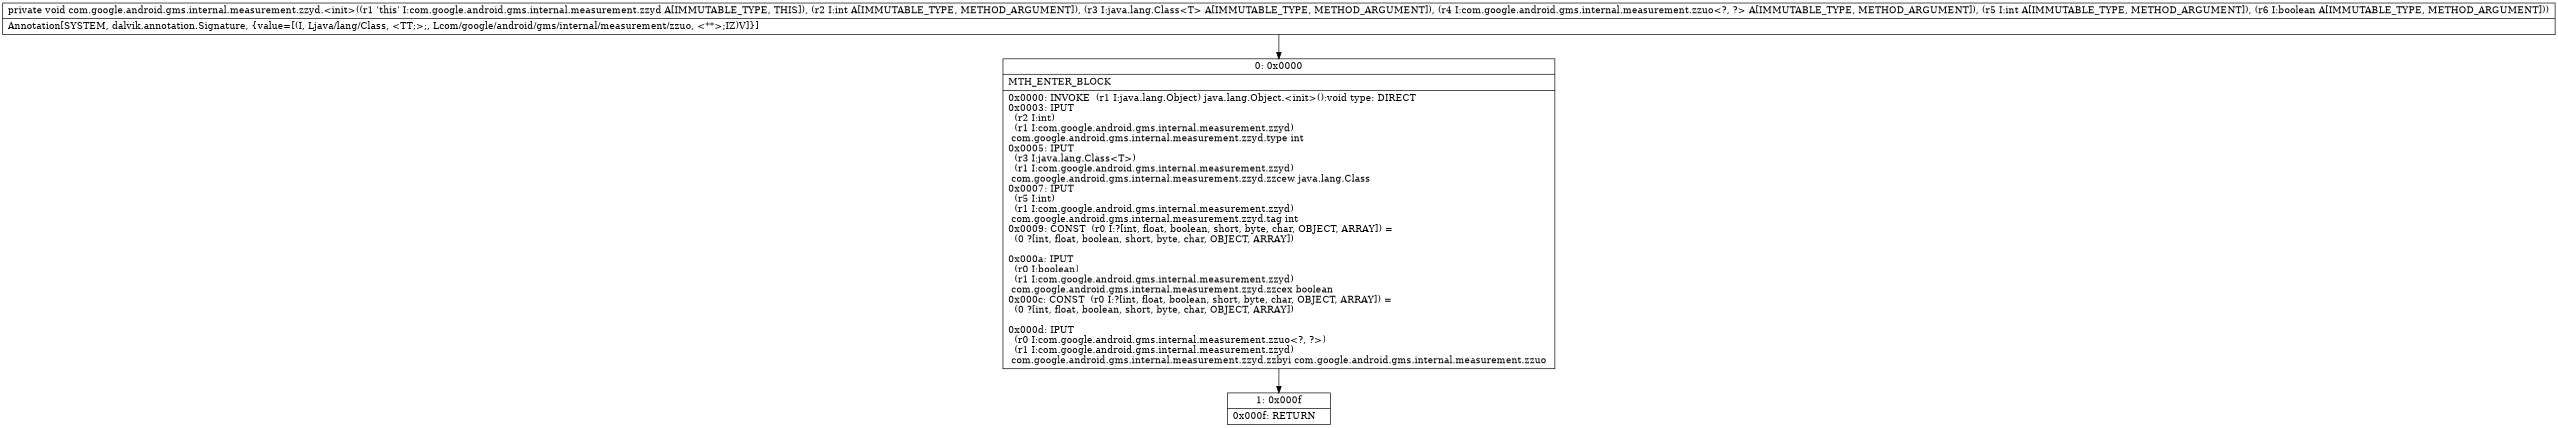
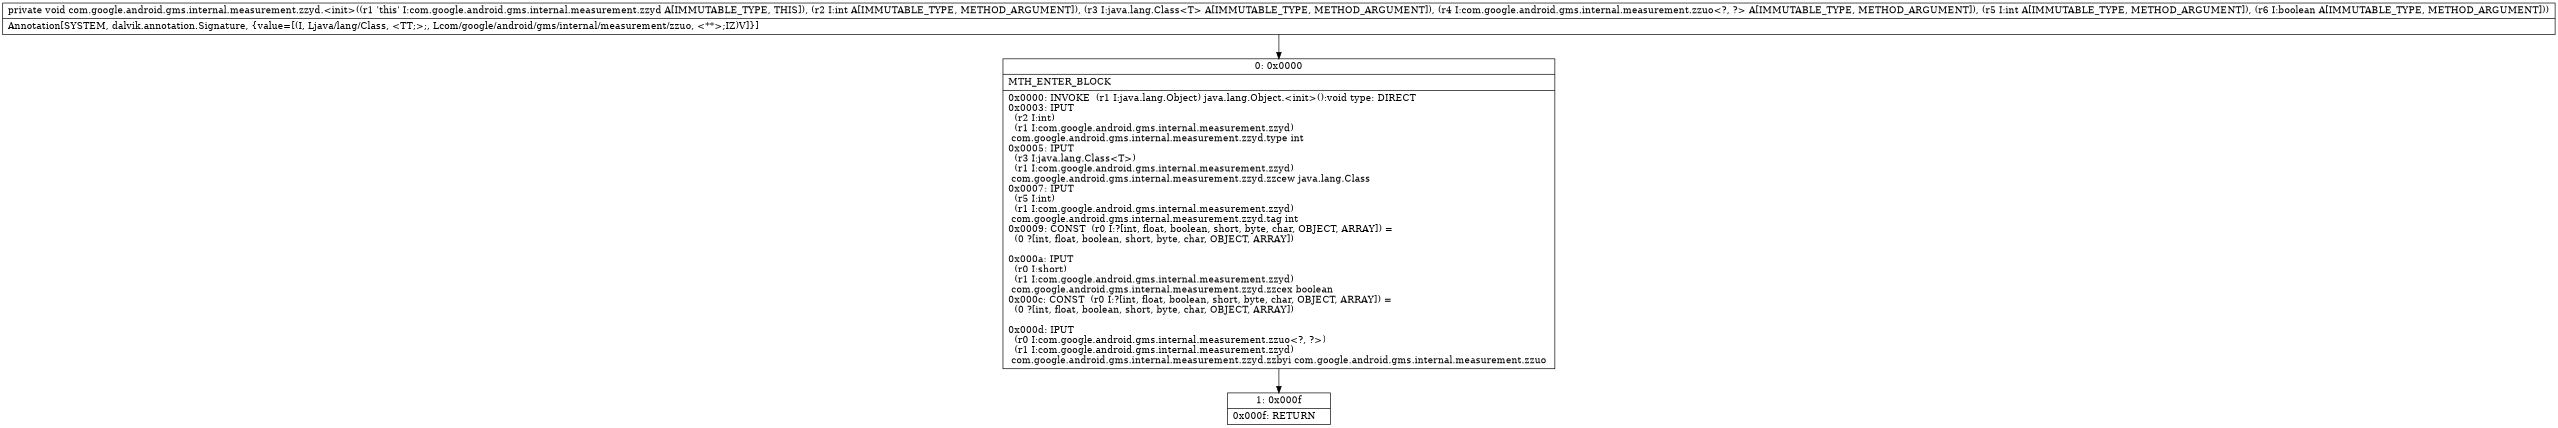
  digraph {
    node [shape=record]
-   n1 [label="{0\:\ 0x0000|MTH_ENTER_BLOCK\l|0x0000: INVOKE  (r1 I:java.lang.Object) java.lang.Object.\<init\>():void type: DIRECT \l0x0003: IPUT  \l  (r2 I:int)\l  (r1 I:com.google.android.gms.internal.measurement.zzyd)\l com.google.android.gms.internal.measurement.zzyd.type int \l0x0005: IPUT  \l  (r3 I:java.lang.Class\<T\>)\l  (r1 I:com.google.android.gms.internal.measurement.zzyd)\l com.google.android.gms.internal.measurement.zzyd.zzcew java.lang.Class \l0x0007: IPUT  \l  (r5 I:int)\l  (r1 I:com.google.android.gms.internal.measurement.zzyd)\l com.google.android.gms.internal.measurement.zzyd.tag int \l0x0009: CONST  (r0 I:?[int, float, boolean, short, byte, char, OBJECT, ARRAY]) = \l  (0 ?[int, float, boolean, short, byte, char, OBJECT, ARRAY])\l \l0x000a: IPUT  \l  (r0 I:boolean)\l  (r1 I:com.google.android.gms.internal.measurement.zzyd)\l com.google.android.gms.internal.measurement.zzyd.zzcex boolean \l0x000c: CONST  (r0 I:?[int, float, boolean, short, byte, char, OBJECT, ARRAY]) = \l  (0 ?[int, float, boolean, short, byte, char, OBJECT, ARRAY])\l \l0x000d: IPUT  \l  (r0 I:com.google.android.gms.internal.measurement.zzuo\<?, ?\>)\l  (r1 I:com.google.android.gms.internal.measurement.zzyd)\l com.google.android.gms.internal.measurement.zzyd.zzbyi com.google.android.gms.internal.measurement.zzuo \l}"]
+   n1 [label="{0\:\ 0x0000|MTH_ENTER_BLOCK\l|0x0000: INVOKE  (r1 I:java.lang.Object) java.lang.Object.\<init\>():void type: DIRECT \l0x0003: IPUT  \l  (r2 I:int)\l  (r1 I:com.google.android.gms.internal.measurement.zzyd)\l com.google.android.gms.internal.measurement.zzyd.type int \l0x0005: IPUT  \l  (r3 I:java.lang.Class\<T\>)\l  (r1 I:com.google.android.gms.internal.measurement.zzyd)\l com.google.android.gms.internal.measurement.zzyd.zzcew java.lang.Class \l0x0007: IPUT  \l  (r5 I:int)\l  (r1 I:com.google.android.gms.internal.measurement.zzyd)\l com.google.android.gms.internal.measurement.zzyd.tag int \l0x0009: CONST  (r0 I:?[int, float, boolean, short, byte, char, OBJECT, ARRAY]) = \l  (0 ?[int, float, boolean, short, byte, char, OBJECT, ARRAY])\l \l0x000a: IPUT  \l  (r0 I:short)\l  (r1 I:com.google.android.gms.internal.measurement.zzyd)\l com.google.android.gms.internal.measurement.zzyd.zzcex boolean \l0x000c: CONST  (r0 I:?[int, float, boolean, short, byte, char, OBJECT, ARRAY]) = \l  (0 ?[int, float, boolean, short, byte, char, OBJECT, ARRAY])\l \l0x000d: IPUT  \l  (r0 I:com.google.android.gms.internal.measurement.zzuo\<?, ?\>)\l  (r1 I:com.google.android.gms.internal.measurement.zzyd)\l com.google.android.gms.internal.measurement.zzyd.zzbyi com.google.android.gms.internal.measurement.zzuo \l}"]
    n2 [label="{1\:\ 0x000f|0x000f: RETURN   \l}"]
    n3 [label="{private void com.google.android.gms.internal.measurement.zzyd.\<init\>((r1 'this' I:com.google.android.gms.internal.measurement.zzyd A[IMMUTABLE_TYPE, THIS]), (r2 I:int A[IMMUTABLE_TYPE, METHOD_ARGUMENT]), (r3 I:java.lang.Class\<T\> A[IMMUTABLE_TYPE, METHOD_ARGUMENT]), (r4 I:com.google.android.gms.internal.measurement.zzuo\<?, ?\> A[IMMUTABLE_TYPE, METHOD_ARGUMENT]), (r5 I:int A[IMMUTABLE_TYPE, METHOD_ARGUMENT]), (r6 I:boolean A[IMMUTABLE_TYPE, METHOD_ARGUMENT]))  | Annotation[SYSTEM, dalvik.annotation.Signature, \{value=[(I, Ljava\/lang\/Class, \<TT;\>;, Lcom\/google\/android\/gms\/internal\/measurement\/zzuo, \<**\>;IZ)V]\}]\l}"]
    n1 -> n2
    n3 -> n1
  }
